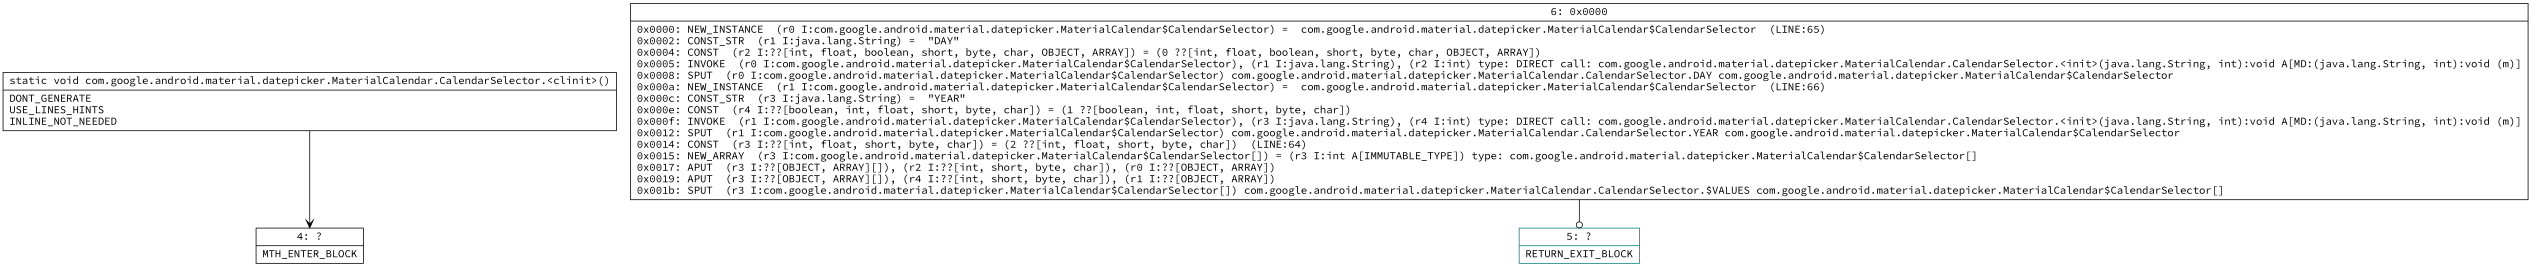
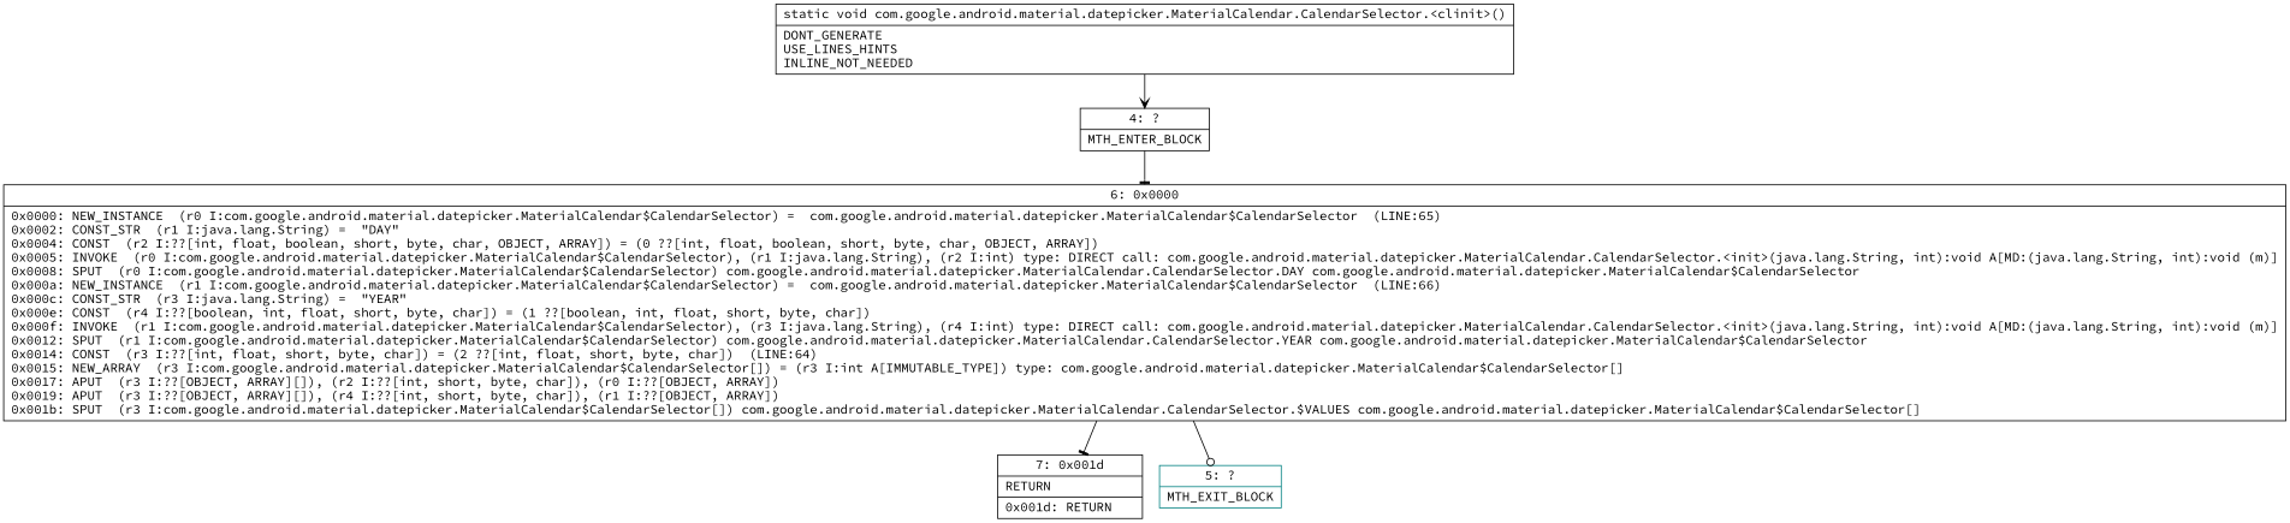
  digraph {
    fontname="Source Code Pro"
    node [color=black fontname="Source Code Pro" shape=record]
    edge [arrowhead=tee fontname="Source Code Pro"]
    n1 [label="{4\:\ ?|MTH_ENTER_BLOCK\l}"]
    n2 [label="{6\:\ 0x0000|0x0000: NEW_INSTANCE  (r0 I:com.google.android.material.datepicker.MaterialCalendar$CalendarSelector) =  com.google.android.material.datepicker.MaterialCalendar$CalendarSelector  (LINE:65)\l0x0002: CONST_STR  (r1 I:java.lang.String) =  \"DAY\" \l0x0004: CONST  (r2 I:??[int, float, boolean, short, byte, char, OBJECT, ARRAY]) = (0 ??[int, float, boolean, short, byte, char, OBJECT, ARRAY]) \l0x0005: INVOKE  (r0 I:com.google.android.material.datepicker.MaterialCalendar$CalendarSelector), (r1 I:java.lang.String), (r2 I:int) type: DIRECT call: com.google.android.material.datepicker.MaterialCalendar.CalendarSelector.\<init\>(java.lang.String, int):void A[MD:(java.lang.String, int):void (m)]\l0x0008: SPUT  (r0 I:com.google.android.material.datepicker.MaterialCalendar$CalendarSelector) com.google.android.material.datepicker.MaterialCalendar.CalendarSelector.DAY com.google.android.material.datepicker.MaterialCalendar$CalendarSelector \l0x000a: NEW_INSTANCE  (r1 I:com.google.android.material.datepicker.MaterialCalendar$CalendarSelector) =  com.google.android.material.datepicker.MaterialCalendar$CalendarSelector  (LINE:66)\l0x000c: CONST_STR  (r3 I:java.lang.String) =  \"YEAR\" \l0x000e: CONST  (r4 I:??[boolean, int, float, short, byte, char]) = (1 ??[boolean, int, float, short, byte, char]) \l0x000f: INVOKE  (r1 I:com.google.android.material.datepicker.MaterialCalendar$CalendarSelector), (r3 I:java.lang.String), (r4 I:int) type: DIRECT call: com.google.android.material.datepicker.MaterialCalendar.CalendarSelector.\<init\>(java.lang.String, int):void A[MD:(java.lang.String, int):void (m)]\l0x0012: SPUT  (r1 I:com.google.android.material.datepicker.MaterialCalendar$CalendarSelector) com.google.android.material.datepicker.MaterialCalendar.CalendarSelector.YEAR com.google.android.material.datepicker.MaterialCalendar$CalendarSelector \l0x0014: CONST  (r3 I:??[int, float, short, byte, char]) = (2 ??[int, float, short, byte, char])  (LINE:64)\l0x0015: NEW_ARRAY  (r3 I:com.google.android.material.datepicker.MaterialCalendar$CalendarSelector[]) = (r3 I:int A[IMMUTABLE_TYPE]) type: com.google.android.material.datepicker.MaterialCalendar$CalendarSelector[] \l0x0017: APUT  (r3 I:??[OBJECT, ARRAY][]), (r2 I:??[int, short, byte, char]), (r0 I:??[OBJECT, ARRAY]) \l0x0019: APUT  (r3 I:??[OBJECT, ARRAY][]), (r4 I:??[int, short, byte, char]), (r1 I:??[OBJECT, ARRAY]) \l0x001b: SPUT  (r3 I:com.google.android.material.datepicker.MaterialCalendar$CalendarSelector[]) com.google.android.material.datepicker.MaterialCalendar.CalendarSelector.$VALUES com.google.android.material.datepicker.MaterialCalendar$CalendarSelector[] \l}"]
-   n4 [color=teal label="{5\:\ ?|RETURN_EXIT_BLOCK\l}"]
+   n3 [label="{7\:\ 0x001d|RETURN\l|0x001d: RETURN   \l}"]
+   n4 [color=teal label="{5\:\ ?|MTH_EXIT_BLOCK\l}"]
    n5 [label="{static void com.google.android.material.datepicker.MaterialCalendar.CalendarSelector.\<clinit\>()  | DONT_GENERATE\lUSE_LINES_HINTS\lINLINE_NOT_NEEDED\l}"]
+   n1 -> n2
+   n2 -> n3
    n2 -> n4 [arrowhead=odot]
    n5 -> n1 [arrowhead=vee]
  }
